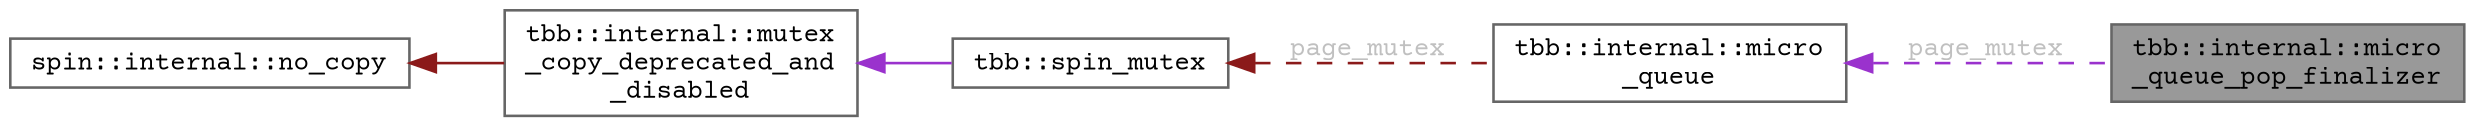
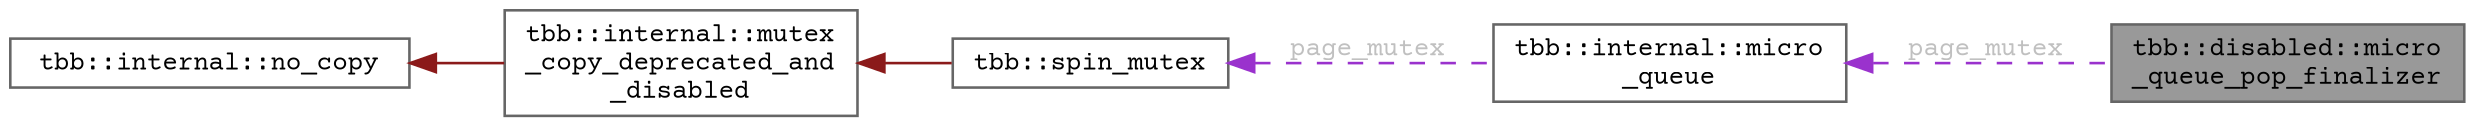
  digraph {
    fontname="Courier Prime"
    rankdir=LR
    node [color=gray40 fillcolor=white fontname="Courier Prime" fontsize=10 shape=box style=filled]
    edge [color=firebrick4 dir=back fontname="Courier Prime" fontsize=10 labelfontname=Helvetica labelfontsize=10 style=solid]
-   n1 [fillcolor=grey60 fontcolor=black height=0.2 label="tbb::internal::micro\l_queue_pop_finalizer" width=0.4]
-   n2 [height=0.2 label="spin::internal::no_copy" width=0.4]
+   n1 [fillcolor=grey60 fontcolor=black height=0.2 label="tbb::disabled::micro\l_queue_pop_finalizer" width=0.4]
+   n2 [height=0.2 label="tbb::internal::no_copy" width=0.4]
    n3 [height=0.2 label="tbb::internal::mutex\l_copy_deprecated_and\l_disabled" width=0.4]
    n4 [height=0.2 label="tbb::internal::micro\l_queue" width=0.4]
    n5 [height=0.2 label="tbb::spin_mutex" width=0.4]
    n2 -> n3
-   n3 -> n5 [color=darkorchid3]
+   n3 -> n5
    n4 -> n1 [color=darkorchid3 fontcolor=grey label=" page_mutex" style=dashed]
-   n5 -> n4 [fontcolor=grey label=" page_mutex" style=dashed]
+   n5 -> n4 [color=darkorchid3 fontcolor=grey label=" page_mutex" style=dashed]
  }
